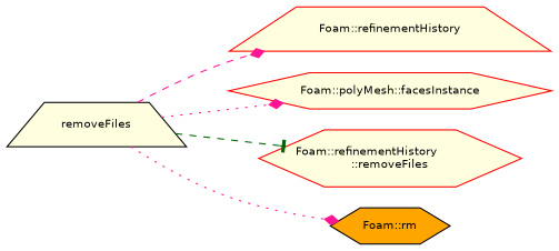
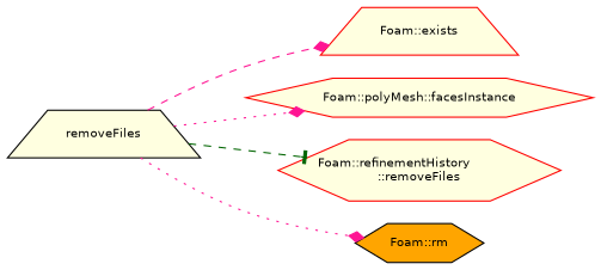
  digraph {
    rankdir=LR
    node [color=red fillcolor=lightyellow fontname=Helvetica fontsize=10 shape=hexagon style=filled]
    edge [arrowhead=diamond color=deeppink fontname=Helvetica fontsize=10 labelfontname=Helvetica labelfontsize=10 style=dashed]
    n1 [color=black fontcolor=black height=0.2 label=removeFiles shape=trapezium width=0.4]
-   n2 [height=0.2 label="Foam::refinementHistory" shape=trapezium width=0.4]
+   n2 [height=0.2 label="Foam::exists" shape=trapezium width=0.4]
    n3 [height=0.2 label="Foam::polyMesh::facesInstance" width=0.4]
    n4 [height=0.2 label="Foam::refinementHistory\l::removeFiles" width=0.4]
    n5 [color=black fillcolor=orange height=0.2 label="Foam::rm" width=0.4]
    n1 -> n2
    n1 -> n3 [style=dotted]
    n1 -> n4 [arrowhead=tee color=darkgreen]
    n1 -> n5 [style=dotted]
  }
